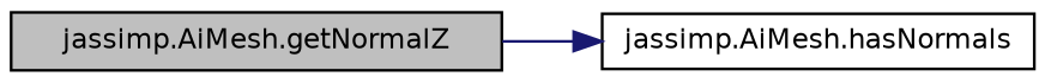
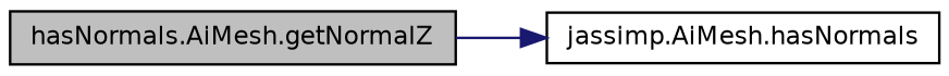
  digraph {
    rankdir=LR
    node [color=black fontname=Helvetica fontsize=10 shape=record style=filled]
-   n1 [fillcolor=grey75 fontcolor=black height=0.2 label="jassimp.AiMesh.getNormalZ" width=0.4]
+   n1 [fillcolor=grey75 fontcolor=black height=0.2 label="hasNormals.AiMesh.getNormalZ" width=0.4]
    n2 [fillcolor=white height=0.2 label="jassimp.AiMesh.hasNormals" width=0.4]
    n1 -> n2 [color=midnightblue fontname=Helvetica fontsize=10 labelfontname=Helvetica labelfontsize=10 style=solid]
  }
